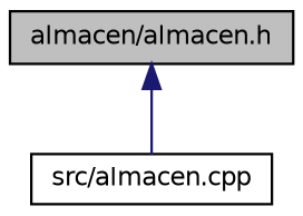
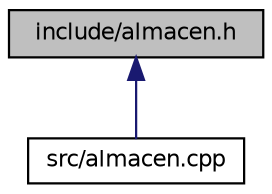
  digraph {
    node [color=black fontname=Helvetica fontsize=10 shape=record style=filled]
-   n1 [fillcolor=grey75 fontcolor=black height=0.2 label="almacen/almacen.h" width=0.4]
+   n1 [fillcolor=grey75 fontcolor=black height=0.2 label="include/almacen.h" width=0.4]
    n2 [fillcolor=white height=0.2 label="src/almacen.cpp" width=0.4]
    n1 -> n2 [color=midnightblue dir=back fontname=Helvetica fontsize=10 labelfontname=Helvetica labelfontsize=10 style=solid]
  }
